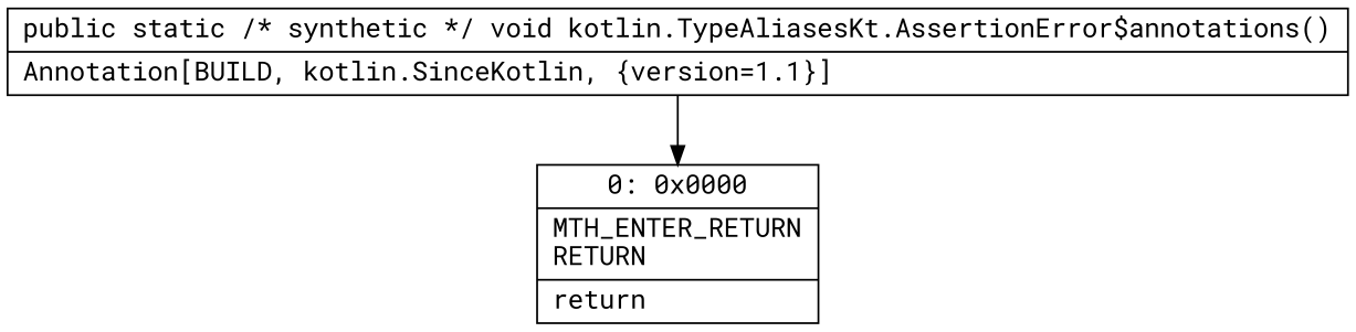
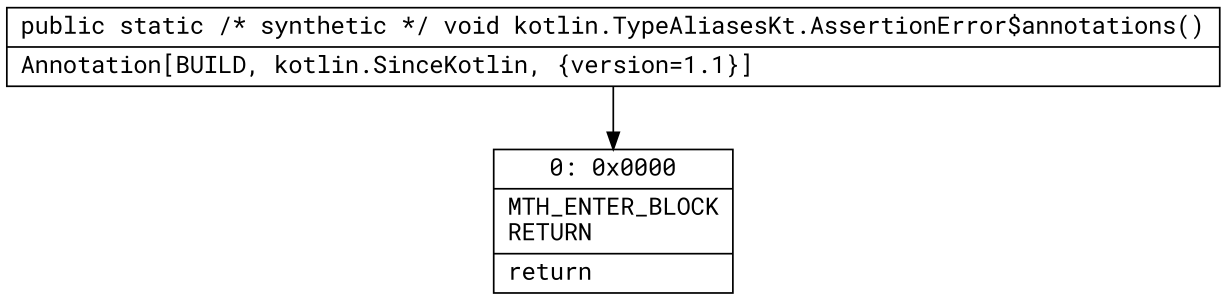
  digraph {
    fontname="Roboto Mono"
    node [shape=record fontname="Roboto Mono"]
-   n1 [label="{0\:\ 0x0000|MTH_ENTER_RETURN\lRETURN\l|return\l}"]
+   n1 [label="{0\:\ 0x0000|MTH_ENTER_BLOCK\lRETURN\l|return\l}"]
    n2 [label="{public static \/* synthetic *\/ void kotlin.TypeAliasesKt.AssertionError$annotations()  | Annotation[BUILD, kotlin.SinceKotlin, \{version=1.1\}]\l}"]
    n2 -> n1 [fontname="Roboto Mono"]
  }
